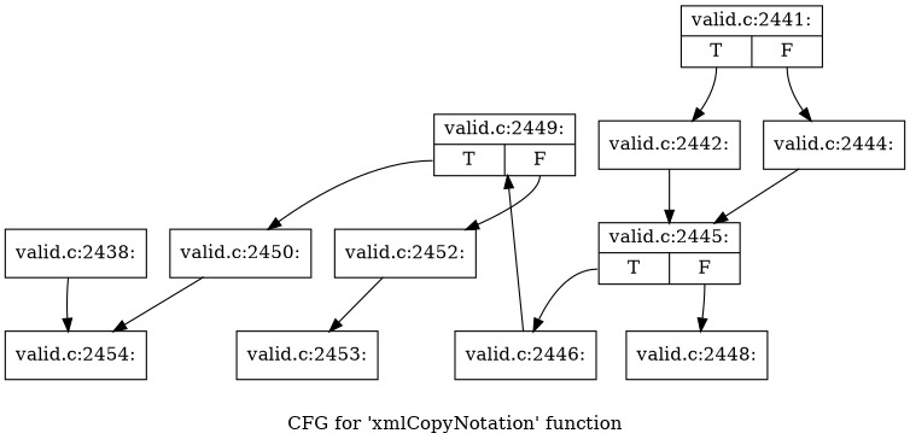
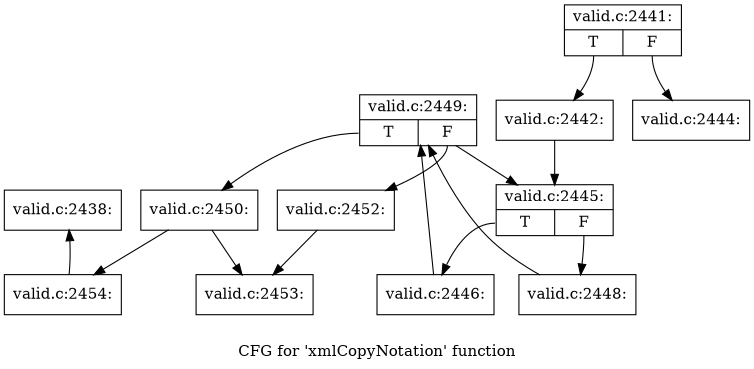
  digraph {
    label="CFG for 'xmlCopyNotation' function"
    node [shape=record]
    n1 [label="{valid.c:2438:}"]
    n2 [label="{valid.c:2454:}"]
    n3 [label="{valid.c:2441:|{<s0>T|<s1>F}}"]
    n4 [label="{valid.c:2442:}"]
    n5 [label="{valid.c:2444:}"]
    n6 [label="{valid.c:2445:|{<s0>T|<s1>F}}"]
    n7 [label="{valid.c:2446:}"]
    n8 [label="{valid.c:2448:}"]
    n9 [label="{valid.c:2449:|{<s0>T|<s1>F}}"]
    n10 [label="{valid.c:2450:}"]
    n11 [label="{valid.c:2452:}"]
    n12 [label="{valid.c:2453:}"]
-   n1 -> n2
+   n2 -> n1
    n3 -> n4 [tailport=s0]
    n3 -> n5 [tailport=s1]
    n4 -> n6
-   n5 -> n6
+   n9 -> n6
    n6 -> n7 [tailport=s0]
    n6 -> n8 [tailport=s1]
    n7 -> n9
+   n8 -> n9
    n9 -> n10 [tailport=s0]
    n9 -> n11 [tailport=s1]
    n10 -> n2
+   n10 -> n12
    n11 -> n12
  }
